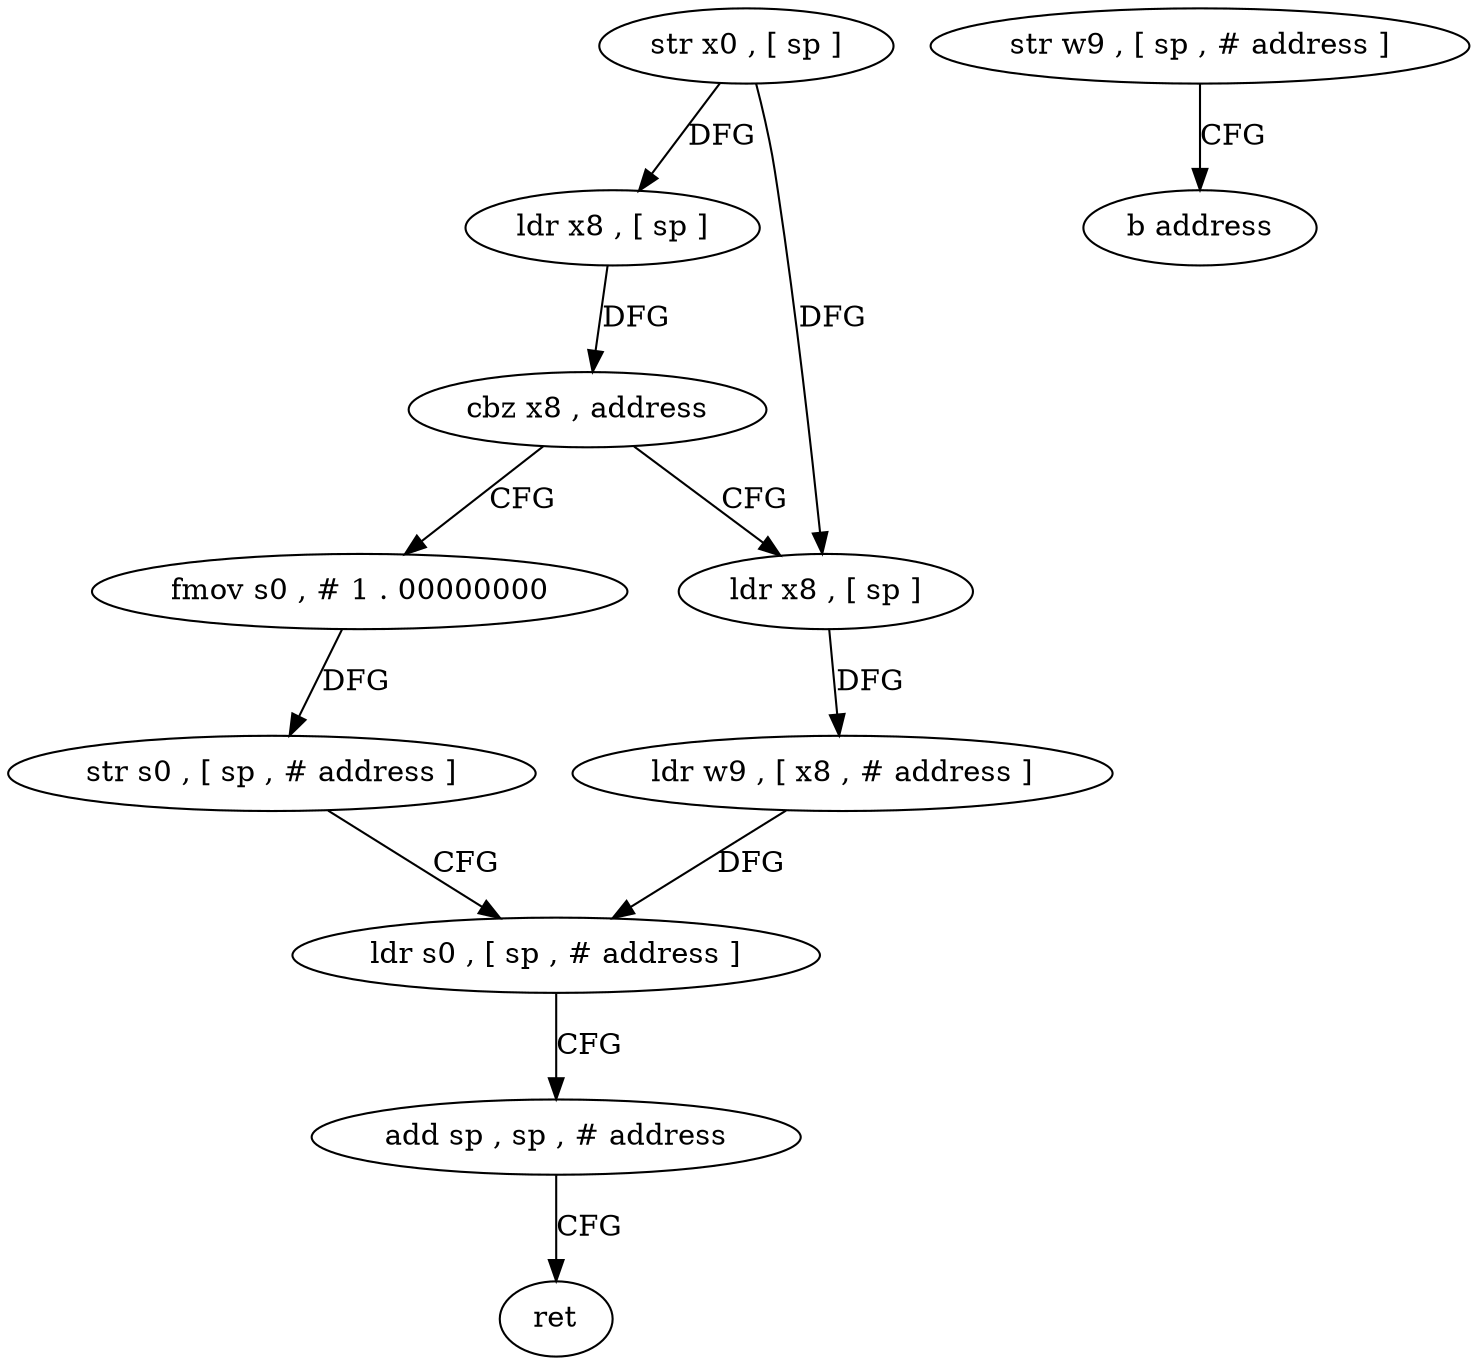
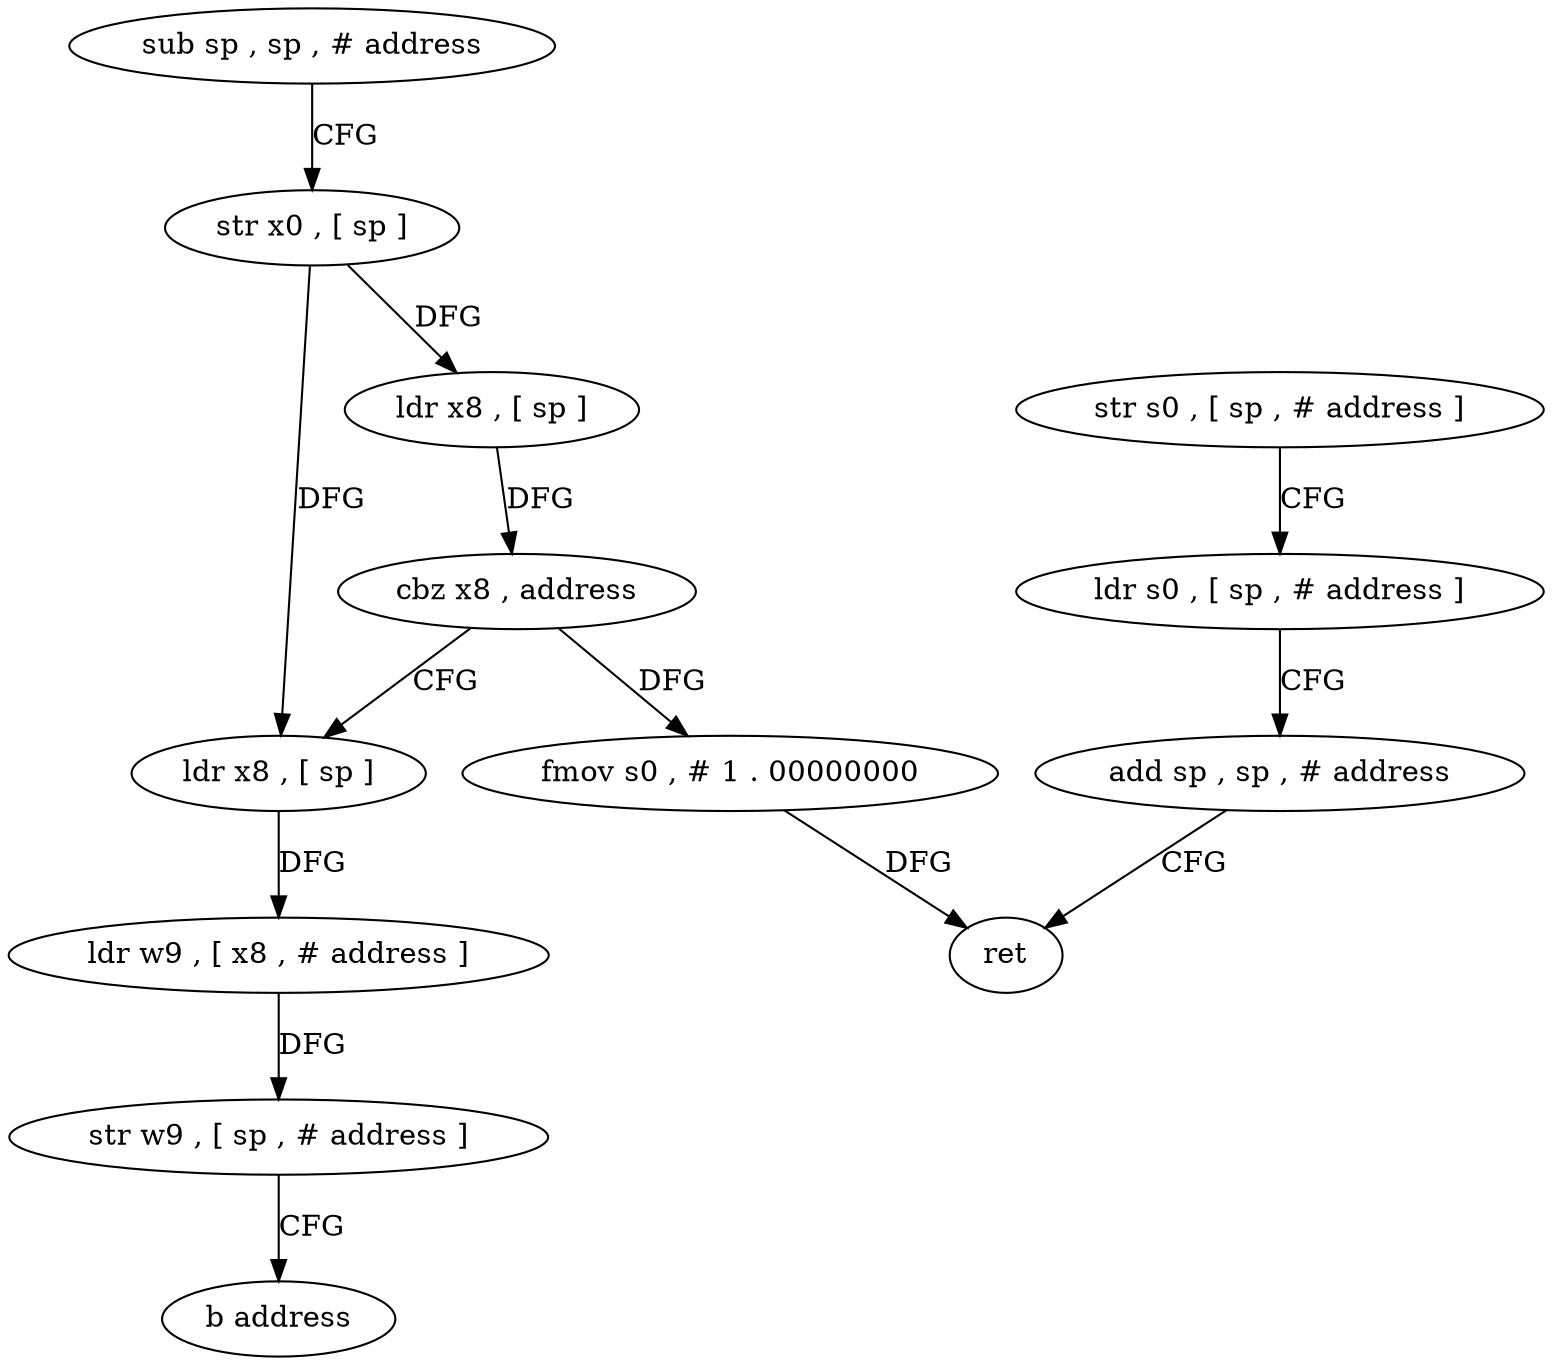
  digraph {
+   n1 [label="sub sp , sp , # address"]
    n2 [label="str x0 , [ sp ]"]
    n3 [label="ldr x8 , [ sp ]"]
    n4 [label="ldr x8 , [ sp ]"]
    n5 [label="cbz x8 , address"]
    n6 [label="ldr w9 , [ x8 , # address ]"]
    n7 [label="fmov s0 , # 1 . 00000000"]
    n8 [label="str s0 , [ sp , # address ]"]
    n9 [label="ldr s0 , [ sp , # address ]"]
    n10 [label="str w9 , [ sp , # address ]"]
    n11 [label="add sp , sp , # address"]
    n12 [label=ret]
    n13 [label="b address"]
+   n1 -> n2 [label=CFG]
    n2 -> n3 [label=DFG]
    n2 -> n4 [label=DFG]
    n3 -> n5 [label=DFG]
    n4 -> n6 [label=DFG]
    n5 -> n4 [label=CFG]
-   n5 -> n7 [label=CFG]
-   n6 -> n9 [label=DFG]
-   n7 -> n8 [label=DFG]
+   n5 -> n7 [label=DFG]
+   n6 -> n10 [label=DFG]
+   n7 -> n12 [label=DFG]
    n8 -> n9 [label=CFG]
    n9 -> n11 [label=CFG]
    n10 -> n13 [label=CFG]
    n11 -> n12 [label=CFG]
  }
